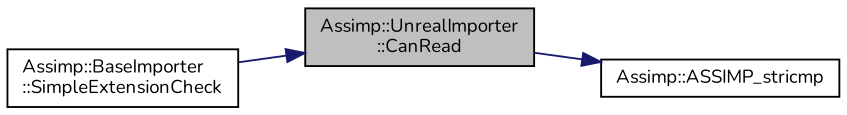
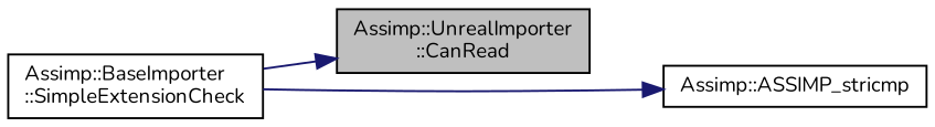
  digraph {
    fontname=Nunito
    rankdir=LR
    node [color=black fillcolor=white fontname=Nunito fontsize=10 shape=record style=filled]
    edge [color=midnightblue fontname=Nunito fontsize=10 labelfontname=Helvetica labelfontsize=10 style=solid]
    n1 [fillcolor=grey75 fontcolor=black height=0.2 label="Assimp::UnrealImporter\l::CanRead" width=0.4]
    n2 [height=0.2 label="Assimp::BaseImporter\l::SimpleExtensionCheck" width=0.4]
    n3 [height=0.2 label="Assimp::ASSIMP_stricmp" width=0.4]
    n2 -> n1
-   n1 -> n3
+   n2 -> n3
  }
